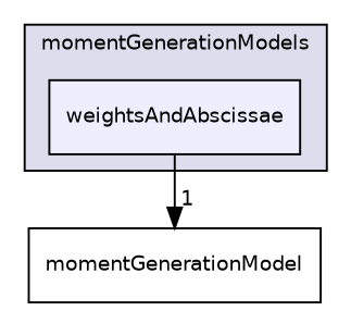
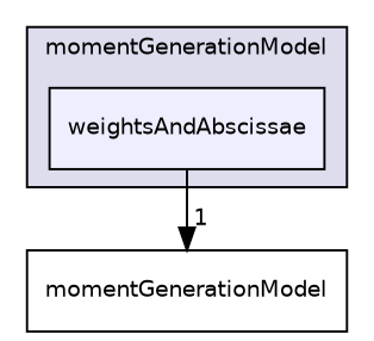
  digraph {
    compound=true
    node [fontname=Helvetica fontsize=10 shape=box]
    n1 [fillcolor="#eeeeff" label=weightsAndAbscissae pencolor=black style=filled]
    n2 [label=momentGenerationModel]
    subgraph cluster_1 {
      bgcolor="#ddddee"
      fontname=Helvetica
      fontsize=10
-     label=momentGenerationModels
+     label=momentGenerationModel
      pencolor=black
      n1
    }
    n1 -> n2 [headlabel=1 labeldistance=1.5 labelfontname=Helvetica labelfontsize=10]
  }
